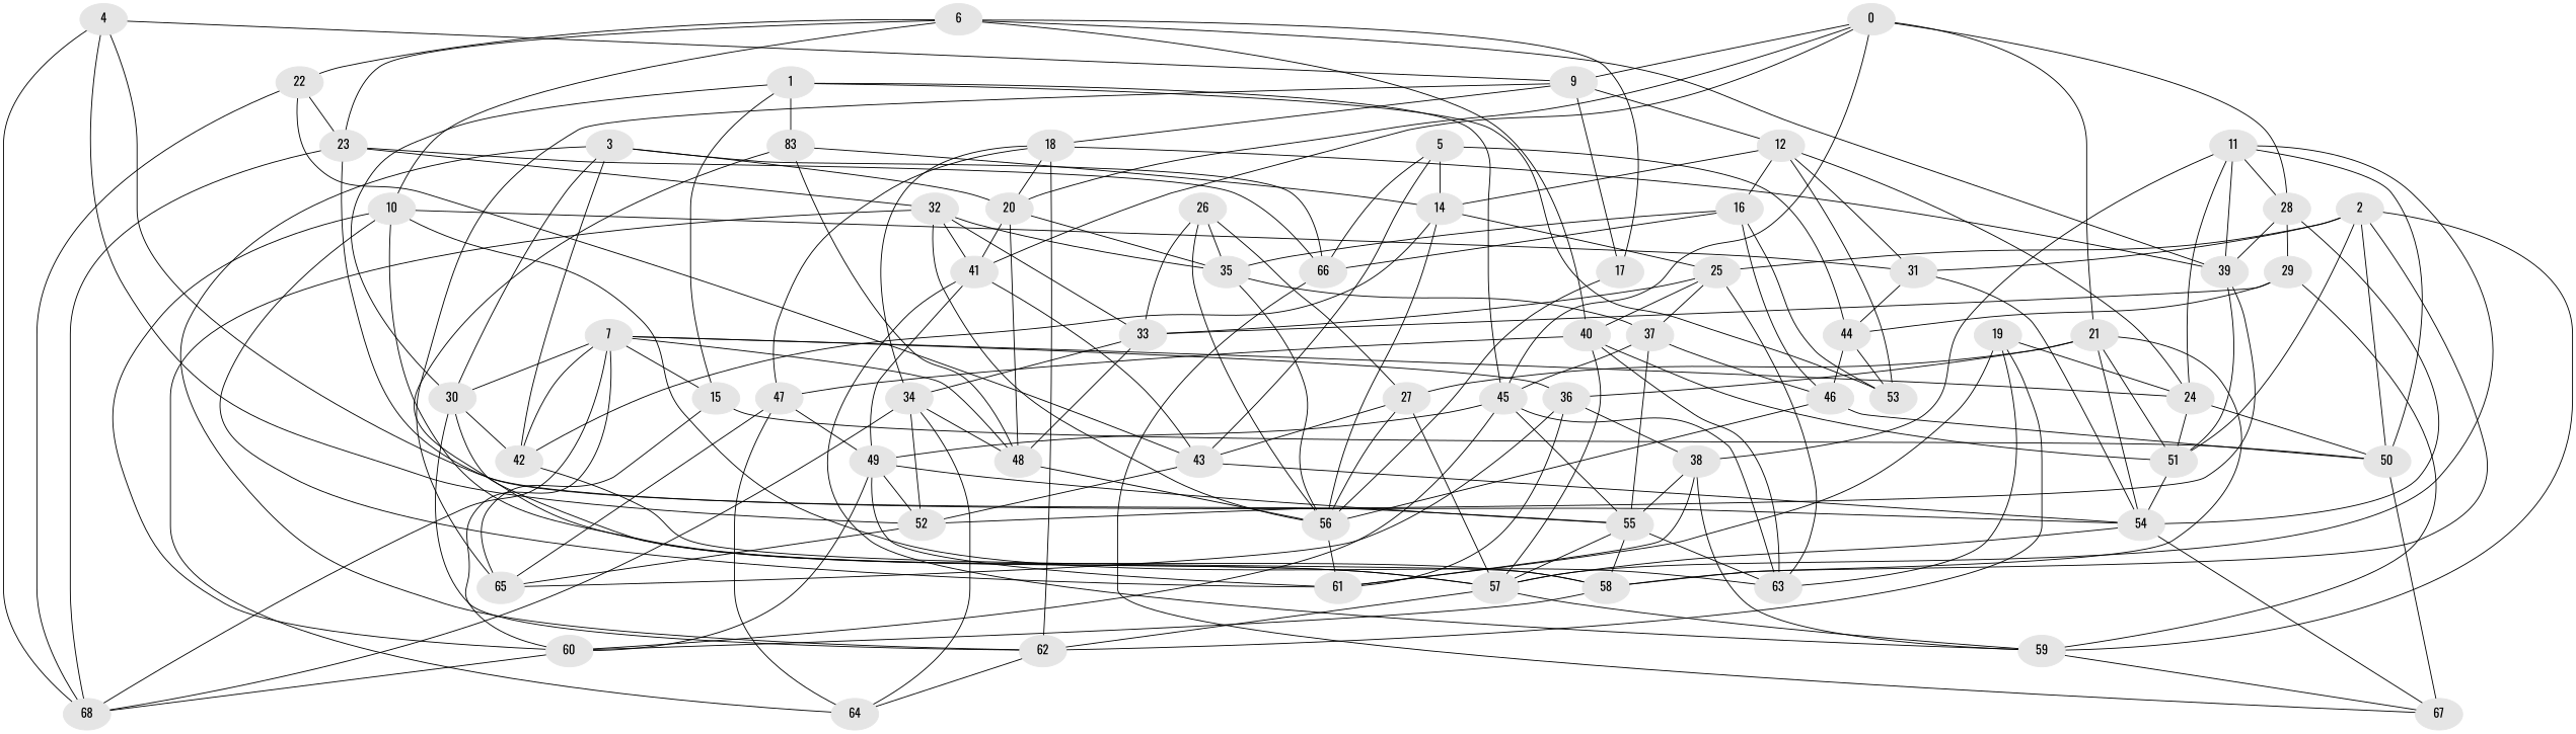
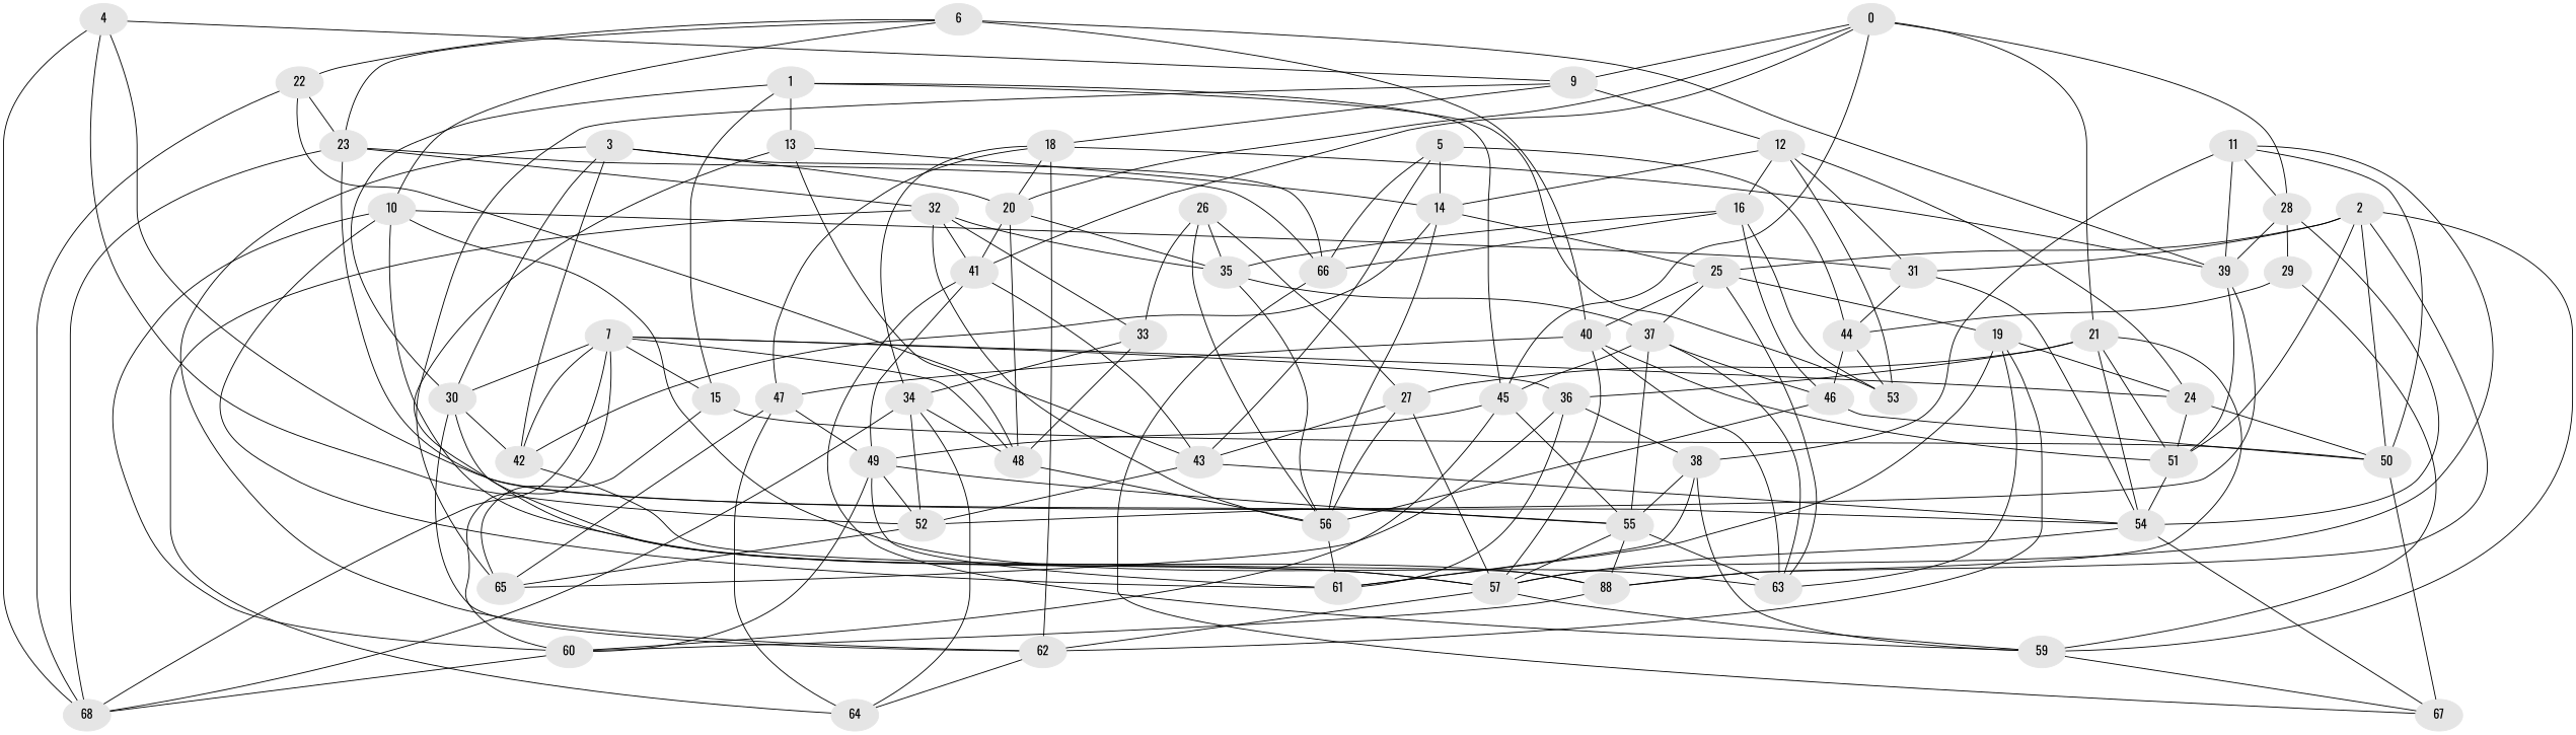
  graph {
    fontname=Oswald
    node [color=gray90 fontname=Oswald style=filled]
    edge [fontname=Oswald weight=1.0]
    1
-   13 [label=83]
+   13
    15
    30
    45
    53
-   58
+   58 [label=88]
    14
    48
    50
    65
    42
    62
    57
    60
    55
    49
    2
    25
    31
    51
    59
    40
    63
    33
    37
    54
    44
    67
    3
    20
    66
    41
    35
    64
    4
    9
    52
    68
-   17
    12
    18
    5
    43
    56
    46
    6
    10
    22
    23
    39
    61
    32
    47
    7
    24
    36
    38
    n59 [label=0]
    21
    28
    27
    29
    16
    34
    11
    19
    26
    1 -- 13 [weight=2.0]
    1 -- 15
    1 -- 30
    1 -- 45
    1 -- 53
    13 -- 58
    13 -- 14
    13 -- 48
    15 -- 50
    15 -- 65
    30 -- 42
    30 -- 62
    30 -- 57
    45 -- 60
    45 -- 55
    45 -- 49
    58 -- 60
    14 -- 42
    14 -- 25
    14 -- 56
    48 -- 56
    50 -- 67
    42 -- 58
    62 -- 64
    57 -- 62
    57 -- 59
    60 -- 68
    55 -- 58
    55 -- 57
    55 -- 63
    49 -- 60
    49 -- 55
    49 -- 52
    49 -- 61
    2 -- 58
    2 -- 50
    2 -- 25
    2 -- 31
    2 -- 51
    2 -- 59
    25 -- 40
    25 -- 63
-   25 -- 33
+   25 -- 19
    25 -- 37
    31 -- 54
    31 -- 44
    51 -- 54
    59 -- 67
    40 -- 57
    40 -- 51
    40 -- 63
    40 -- 47
    33 -- 48
    33 -- 34
    37 -- 45
    37 -- 55
-   45 -- 63
+   37 -- 63
    37 -- 46
    54 -- 57
    54 -- 67 [weight=2.0]
    44 -- 53 [weight=2.0]
    44 -- 46
    3 -- 30
    3 -- 42
    3 -- 62
    3 -- 20
    3 -- 66 [weight=2.0]
    20 -- 48
    20 -- 41
    20 -- 35
    66 -- 67
    41 -- 49
    41 -- 59
    41 -- 43
    35 -- 37
    35 -- 56
    4 -- 54
    4 -- 9
    4 -- 52
    4 -- 68
    9 -- 65
-   9 -- 17
    9 -- 12
    9 -- 18
    52 -- 65
-   17 -- 56 [weight=2.0]
    12 -- 53
    12 -- 14
    12 -- 31
    12 -- 24
    12 -- 16
    18 -- 62
    18 -- 20
    18 -- 39
    18 -- 47
    18 -- 34
    5 -- 14
    5 -- 44
    5 -- 66
    5 -- 43
    43 -- 54
    43 -- 52
    56 -- 61
    46 -- 50
    46 -- 56
    6 -- 40
-   6 -- 17
    6 -- 10
    6 -- 22
    6 -- 23
    6 -- 39
    10 -- 57
    10 -- 60
    10 -- 31
    10 -- 63
    10 -- 61
    22 -- 68
    22 -- 43
    22 -- 23
    23 -- 55
    23 -- 66
    23 -- 68
    23 -- 32
    39 -- 51
    39 -- 52
    32 -- 33
    32 -- 41
    32 -- 35
    32 -- 64
    32 -- 56
    47 -- 65 [weight=2.0]
    47 -- 49
    47 -- 64
    7 -- 15
    7 -- 30
    7 -- 48
    7 -- 42
    7 -- 60
    7 -- 68
    7 -- 24
    7 -- 36
    24 -- 50
    24 -- 51
    36 -- 65
    36 -- 61
    36 -- 38 [weight=2.0]
    38 -- 55
    38 -- 59
    38 -- 61
    n59 -- 45
    n59 -- 20
    n59 -- 41
    n59 -- 9
    n59 -- 21
    n59 -- 28
    21 -- 58
    21 -- 51
    21 -- 54
    21 -- 36
    21 -- 27
    28 -- 54 [weight=2.0]
    28 -- 39
    28 -- 29
    27 -- 57 [weight=2.0]
    27 -- 43
    27 -- 56
    29 -- 59
-   29 -- 33
    29 -- 44
    16 -- 53 [weight=2.0]
    16 -- 66
    16 -- 35
    16 -- 46
    34 -- 48
    34 -- 64
    34 -- 52
    34 -- 68
    11 -- 50
    11 -- 57
    11 -- 39
-   11 -- 24
    11 -- 38
    11 -- 28
    19 -- 62
    19 -- 63
    19 -- 61
    19 -- 24
    26 -- 33
    26 -- 35
    26 -- 56
    26 -- 27
  }
